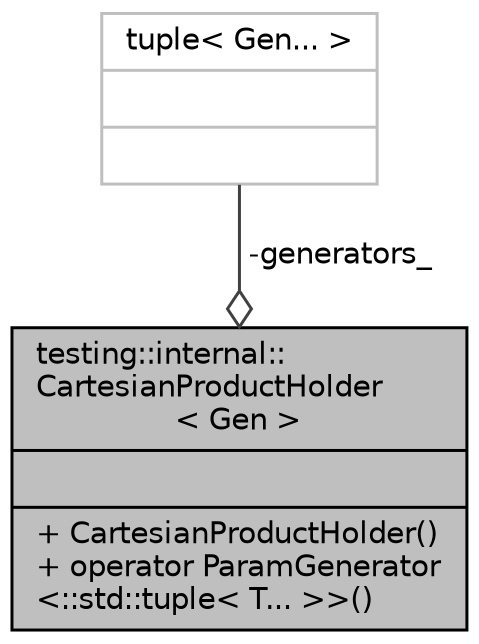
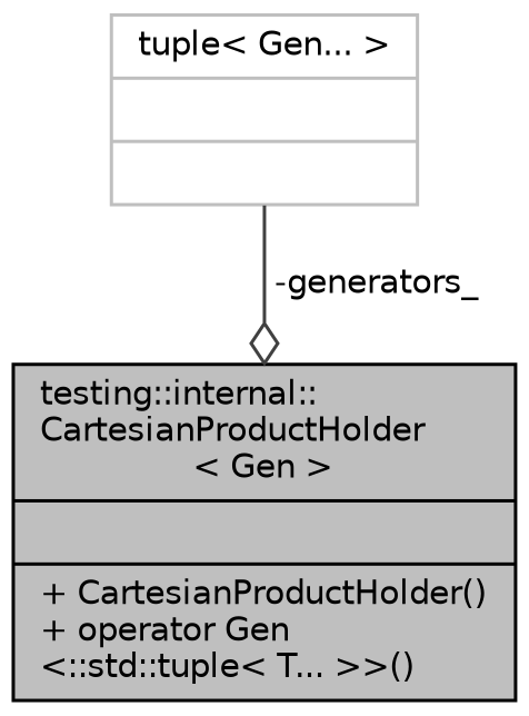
  digraph {
    node [fontname=Helvetica fontsize=10 shape=record]
-   n1 [color=black fillcolor=grey75 fontcolor=black height=0.2 label="{testing::internal::\lCartesianProductHolder\l\< Gen \>\n||+ CartesianProductHolder()\l+ operator ParamGenerator\l\<::std::tuple\< T... \>\>()\l}" style=filled width=0.4]
+   n1 [color=black fillcolor=grey75 fontcolor=black height=0.2 label="{testing::internal::\lCartesianProductHolder\l\< Gen \>\n||+ CartesianProductHolder()\l+ operator Gen\l\<::std::tuple\< T... \>\>()\l}" style=filled width=0.4]
    n2 [color=grey75 height=0.2 label="{tuple\< Gen... \>\n||}" width=0.4]
    n2 -> n1 [arrowhead=odiamond color=grey25 fontname=Helvetica fontsize=10 label=" -generators_" labelfontname=Helvetica labelfontsize=10 style=solid]
  }
